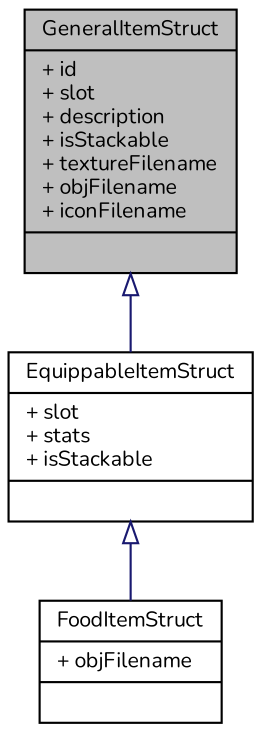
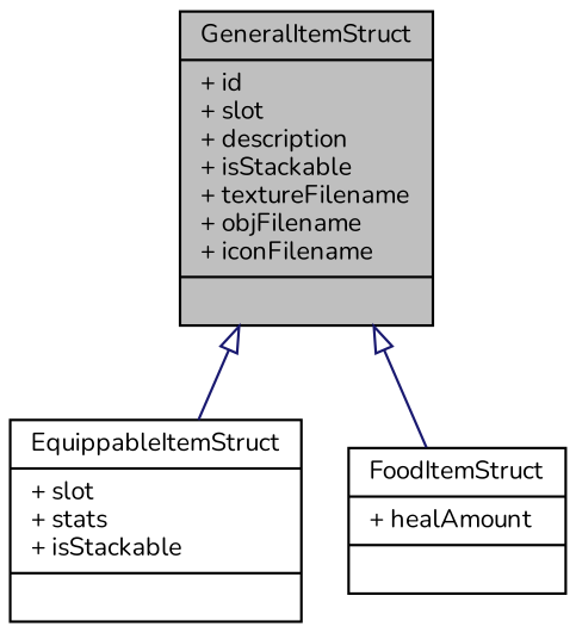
  digraph {
    fontname=Nunito
    node [color=black fillcolor=white fontname=Nunito fontsize=10 shape=record style=filled]
    edge [arrowtail=onormal color=midnightblue dir=back fontname=Nunito fontsize=10 labelfontname=Helvetica labelfontsize=10 style=solid]
    n1 [fillcolor=grey75 fontcolor=black height=0.2 label="{GeneralItemStruct\n|+ id\l+ slot\l+ description\l+ isStackable\l+ textureFilename\l+ objFilename\l+ iconFilename\l|}" width=0.4]
    n2 [height=0.2 label="{EquippableItemStruct\n|+ slot\l+ stats\l+ isStackable\l|}" width=0.4]
-   n3 [height=0.2 label="{FoodItemStruct\n|+ objFilename\l|}" width=0.4]
+   n3 [height=0.2 label="{FoodItemStruct\n|+ healAmount\l|}" width=0.4]
    n1 -> n2
-   n2 -> n3
+   n1 -> n3
  }
